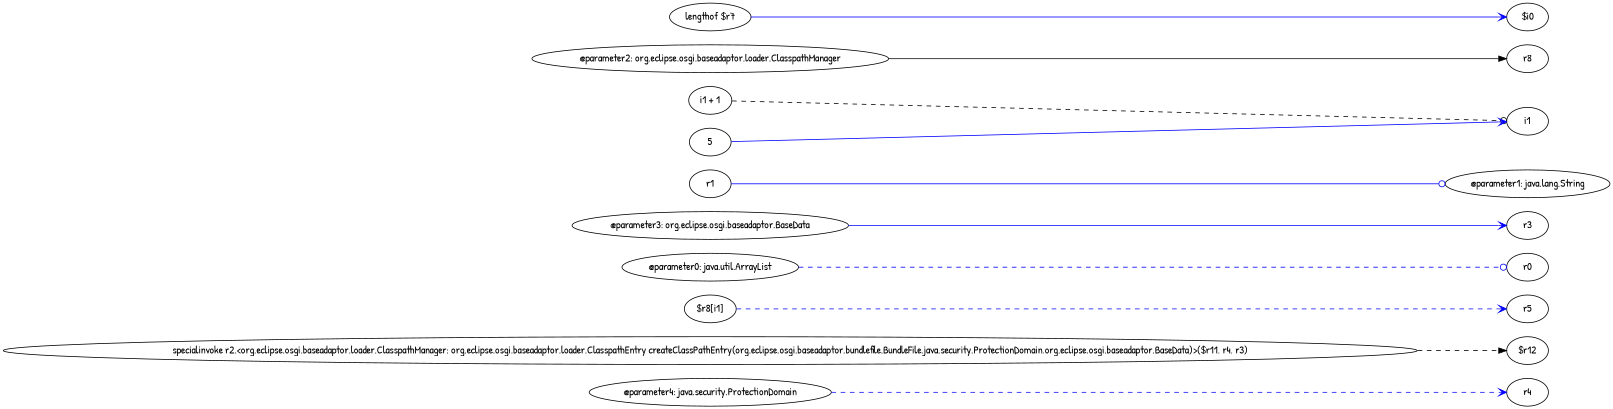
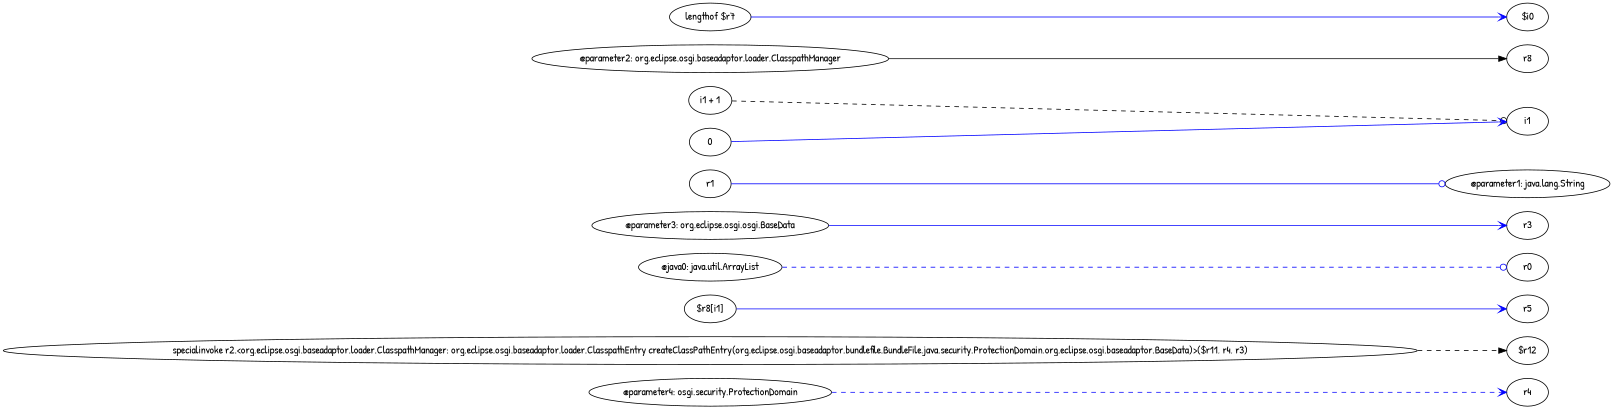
  digraph {
    fontname="Patrick Hand"
    rankdir=LR
    node [fontname="Patrick Hand"]
    edge [arrowhead=vee color=blue fontname="Patrick Hand" style=dashed]
-   n1 [label="@parameter4: java.security.ProtectionDomain"]
+   n1 [label="@parameter4: osgi.security.ProtectionDomain"]
    n2 [label=r4]
    n3 [label="specialinvoke r2.<org.eclipse.osgi.baseadaptor.loader.ClasspathManager: org.eclipse.osgi.baseadaptor.loader.ClasspathEntry createClassPathEntry(org.eclipse.osgi.baseadaptor.bundlefile.BundleFile,java.security.ProtectionDomain,org.eclipse.osgi.baseadaptor.BaseData)>($r11, r4, r3)"]
    n4 [label="$r12"]
    n5 [label="$r8[i1]"]
    n6 [label=r5]
-   n7 [label="@parameter0: java.util.ArrayList"]
+   n7 [label="@java0: java.util.ArrayList"]
    n8 [label=r0]
-   n9 [label="@parameter3: org.eclipse.osgi.baseadaptor.BaseData"]
+   n9 [label="@parameter3: org.eclipse.osgi.osgi.BaseData"]
    n10 [label=r3]
    n11 [label="@parameter1: java.lang.String"]
    n12 [label=r1]
    n13 [label="i1 + 1"]
    n14 [label=i1]
-   n15 [label=5]
+   n15 [label=0]
    n16 [label="@parameter2: org.eclipse.osgi.baseadaptor.loader.ClasspathManager"]
    n17 [label=r8]
    n18 [label="lengthof $r7"]
    n19 [label="$i0"]
    n1 -> n2
    n3 -> n4 [arrowhead=normal color=black]
-   n5 -> n6
+   n5 -> n6 [style=solid]
    n7 -> n8 [arrowhead=odot]
    n9 -> n10 [style=solid]
    n12 -> n11 [arrowhead=odot style=solid]
    n13 -> n14 [arrowhead=odot color=black]
    n15 -> n14 [style=solid]
    n16 -> n17 [arrowhead=normal color=black style=solid]
    n18 -> n19 [style=solid]
  }
